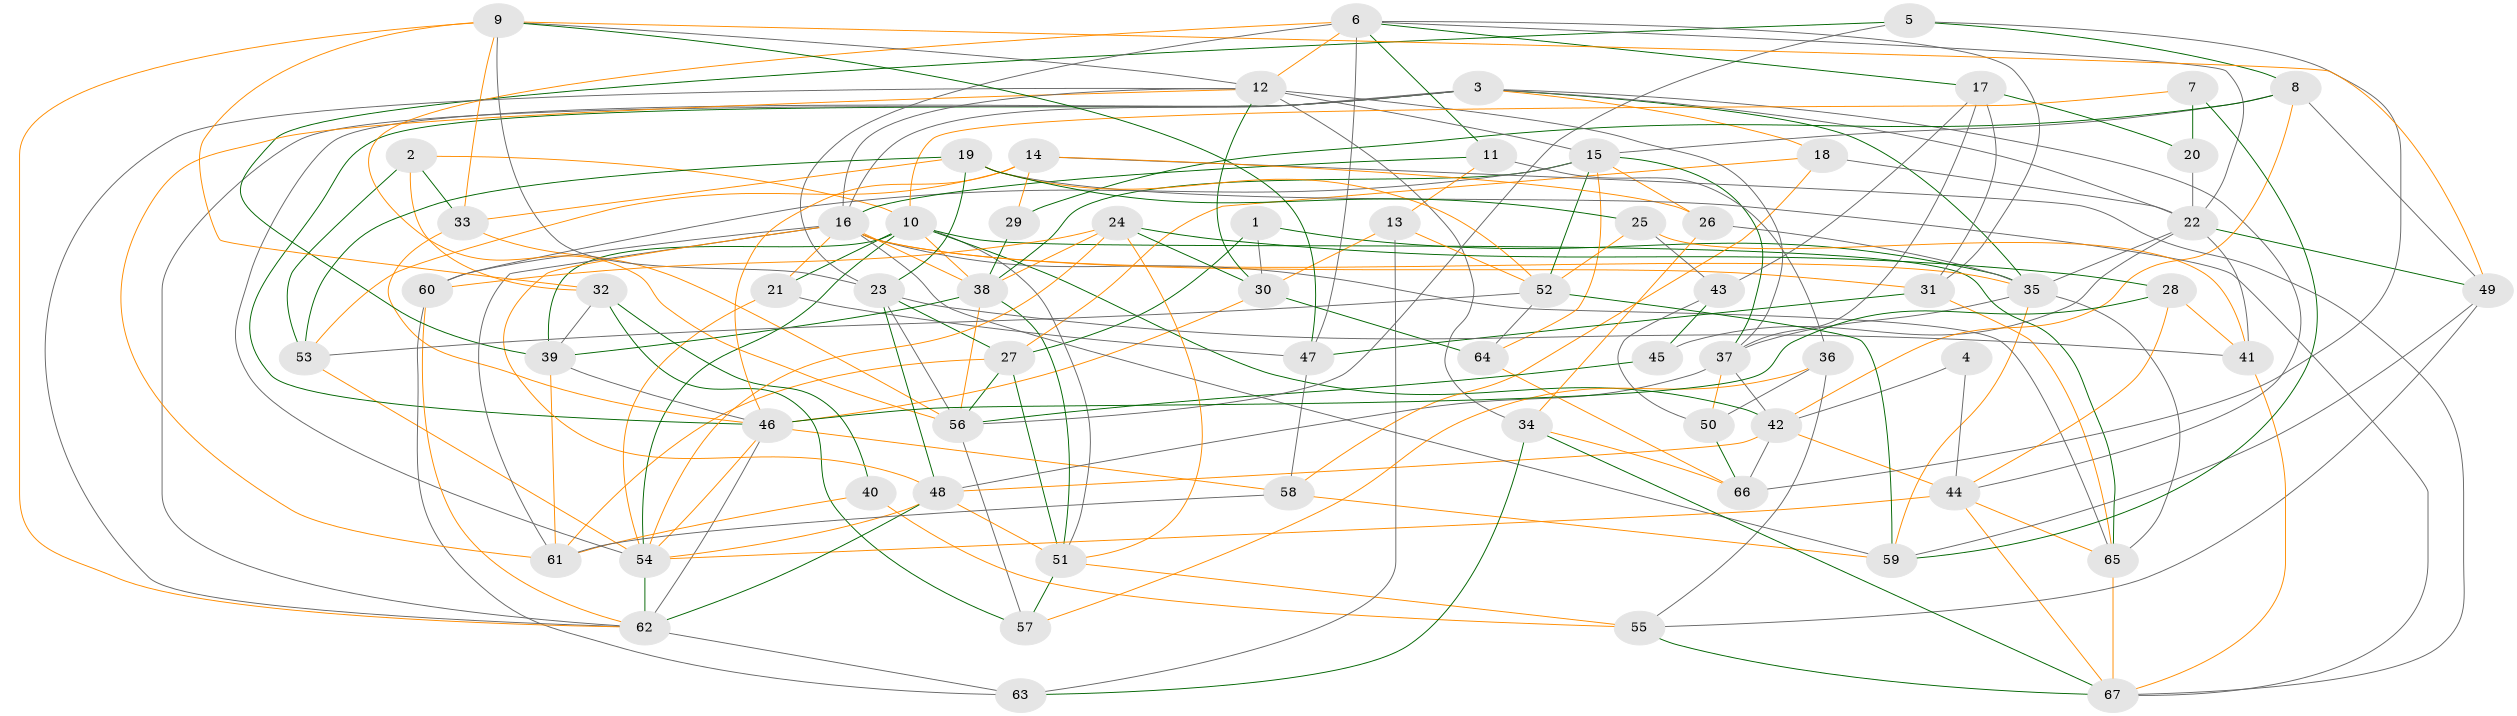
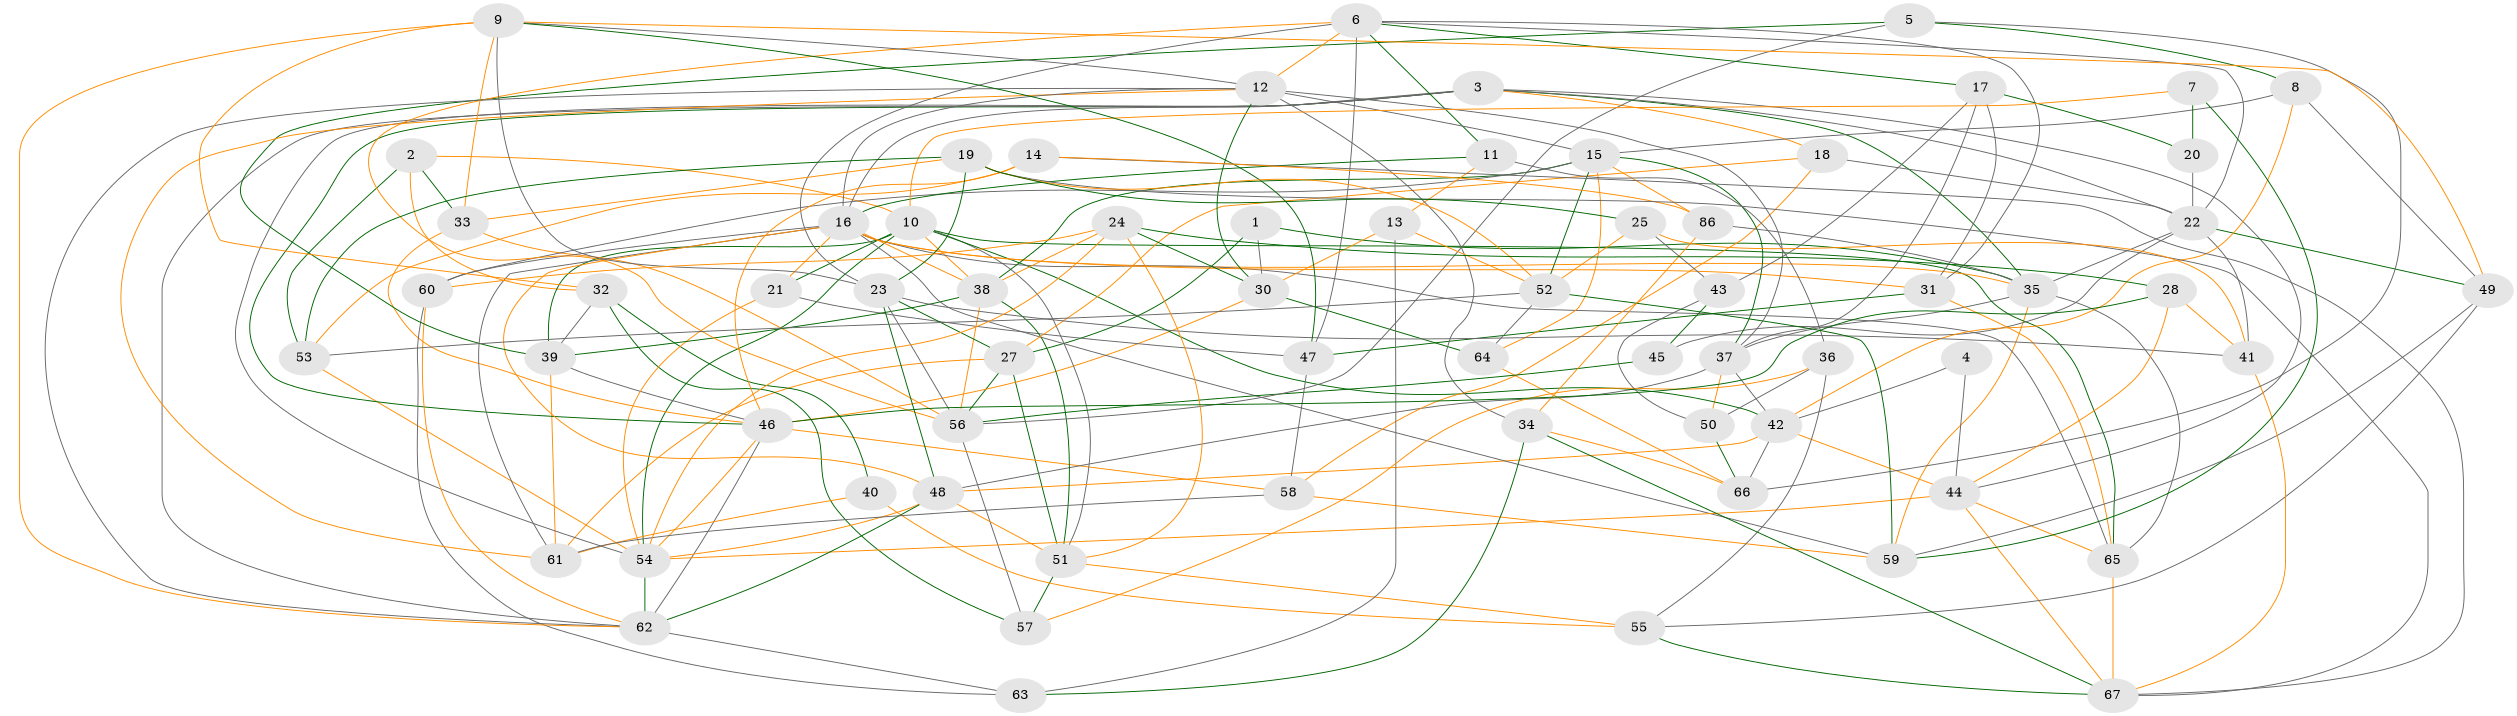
  graph {
    node [color=gray90 style=filled]
    edge [color=darkorange weight=1.0]
    1
    27
    30
    35
    56
    51
    61
    46
    64
    59
    65
    37
    2
    10
    32
    33
    53
    54
    42
    39
    21
    38
    40
    57
    3
    16
    18
    22
    44
    62
    31
    60
    48
    58
    49
    41
    45
    67
    63
    4
    66
    5
    8
    15
-   29
    6
    11
    12
    17
    23
    47
    13
    36
    34
    20
    43
    7
    52
-   26
+   26 [label=86]
    55
    9
    50
    14
    19
    25
    24
    28
    1 -- 27 [color=darkgreen]
    1 -- 30 [color=gray40]
    1 -- 35 [color=darkgreen]
    27 -- 56 [color=darkgreen]
    27 -- 51 [color=darkgreen]
    27 -- 61
    30 -- 46
    30 -- 64 [color=darkgreen]
    35 -- 59
    35 -- 65 [color=gray40]
    35 -- 37 [color=gray40]
    56 -- 57 [color=gray40]
    51 -- 57 [color=darkgreen]
    51 -- 55
    46 -- 54
    46 -- 62 [color=gray40]
    46 -- 58
    64 -- 66
    65 -- 67
    37 -- 42 [color=gray40]
    37 -- 48 [color=gray40]
    37 -- 50
    2 -- 10
    2 -- 32
    2 -- 33 [color=darkgreen]
    2 -- 53 [color=darkgreen]
    10 -- 51 [color=gray40]
    10 -- 65 [color=darkgreen]
    10 -- 54 [color=darkgreen]
    10 -- 42 [color=darkgreen]
    10 -- 39 [color=darkgreen]
    10 -- 21 [color=darkgreen]
    10 -- 38
    32 -- 39 [color=gray40]
    32 -- 40 [color=darkgreen]
    32 -- 57 [color=darkgreen]
    33 -- 56
    33 -- 46
    53 -- 54
    54 -- 62 [color=darkgreen weight=2.0]
    42 -- 44
    42 -- 48
    42 -- 66 [color=gray40]
    39 -- 61
    39 -- 46 [color=gray40]
    21 -- 54
    21 -- 47 [color=gray40]
    38 -- 56
    38 -- 51 [color=darkgreen]
    38 -- 39 [color=darkgreen]
    40 -- 61
    40 -- 55
    3 -- 35 [color=darkgreen]
    3 -- 46 [color=darkgreen]
    3 -- 54 [color=gray40]
    3 -- 16 [color=gray40]
    3 -- 18
    3 -- 22 [color=gray40]
    3 -- 44 [color=gray40]
    3 -- 62 [color=gray40]
    16 -- 35
    16 -- 61 [color=gray40]
    16 -- 59 [color=gray40]
    16 -- 65 [color=gray40]
    16 -- 21
    16 -- 38
    16 -- 31
    16 -- 60 [color=gray40]
    16 -- 48
    18 -- 27
    18 -- 22 [color=gray40]
    18 -- 58
    22 -- 35 [color=gray40]
    22 -- 49 [color=darkgreen]
    22 -- 41 [color=gray40]
    22 -- 45 [color=gray40]
    44 -- 65
    44 -- 54
    44 -- 67
    62 -- 63 [color=gray40]
    31 -- 65
    31 -- 47 [color=darkgreen]
    60 -- 62
    60 -- 63 [color=gray40]
    48 -- 51
    48 -- 54
    48 -- 62 [color=darkgreen]
    58 -- 61 [color=gray40]
    58 -- 59
    49 -- 59 [color=gray40]
    49 -- 55 [color=gray40]
    41 -- 67
    45 -- 56 [color=darkgreen]
    4 -- 42 [color=gray40]
    4 -- 44 [color=gray40]
    5 -- 56 [color=gray40]
    5 -- 39 [color=darkgreen]
    5 -- 66 [color=gray40]
    5 -- 8 [color=darkgreen]
    8 -- 42
    8 -- 49 [color=gray40]
    8 -- 15 [color=gray40]
-   8 -- 29 [color=darkgreen]
    15 -- 64
    15 -- 37 [color=darkgreen]
    15 -- 38 [color=darkgreen]
    15 -- 60 [color=gray40]
    15 -- 52 [color=darkgreen]
    15 -- 26
-   29 -- 38 [color=darkgreen]
    6 -- 56
    6 -- 22 [color=gray40]
    6 -- 31 [color=gray40]
    6 -- 11 [color=darkgreen]
    6 -- 12
    6 -- 17 [color=darkgreen]
    6 -- 23 [color=gray40]
    6 -- 47 [color=gray40]
    11 -- 16 [color=darkgreen]
    11 -- 13
    11 -- 36 [color=gray40 weight=2.0]
    12 -- 30 [color=darkgreen]
    12 -- 61
    12 -- 37 [color=gray40]
    12 -- 16 [color=gray40]
    12 -- 62 [color=gray40]
    12 -- 15 [color=gray40]
    12 -- 34 [color=gray40 weight=2.0]
    17 -- 37 [color=gray40]
    17 -- 31 [color=gray40]
    17 -- 20 [color=darkgreen]
    17 -- 43 [color=gray40]
    23 -- 27 [color=darkgreen]
    23 -- 56 [color=gray40]
    23 -- 48 [color=darkgreen]
    23 -- 41 [color=gray40]
    47 -- 58 [color=gray40]
    13 -- 30
    13 -- 63 [color=gray40]
    13 -- 52
    36 -- 57
    36 -- 55 [color=gray40]
    36 -- 50 [color=gray40]
    34 -- 67 [color=darkgreen]
    34 -- 63 [color=darkgreen]
    34 -- 66
    20 -- 22 [color=gray40]
    43 -- 45 [color=darkgreen]
    43 -- 50 [color=gray40]
    7 -- 59 [color=darkgreen]
    7 -- 10
    7 -- 20 [color=darkgreen]
    52 -- 64 [color=gray40]
    52 -- 59 [color=darkgreen]
    52 -- 53 [color=gray40]
    26 -- 35 [color=gray40]
    26 -- 34
    55 -- 67 [color=darkgreen]
    9 -- 32
    9 -- 33
    9 -- 62
    9 -- 49
    9 -- 12 [color=gray40]
    9 -- 23 [color=gray40]
    9 -- 47 [color=darkgreen]
    50 -- 66 [color=darkgreen]
    14 -- 46
    14 -- 53
    14 -- 67 [color=gray40]
-   14 -- 29
    14 -- 26
    19 -- 33 [weight=2.0]
    19 -- 53 [color=darkgreen weight=2.0]
    19 -- 67 [color=gray40]
    19 -- 23 [color=darkgreen]
    19 -- 52 [weight=2.0]
    19 -- 25 [color=darkgreen weight=2.0]
    25 -- 41
    25 -- 43 [color=gray40]
    25 -- 52
    24 -- 30 [color=darkgreen]
    24 -- 51
    24 -- 54
    24 -- 38
    24 -- 60
    24 -- 28 [color=darkgreen]
    28 -- 46 [color=darkgreen weight=2.0]
    28 -- 44
    28 -- 41
  }
